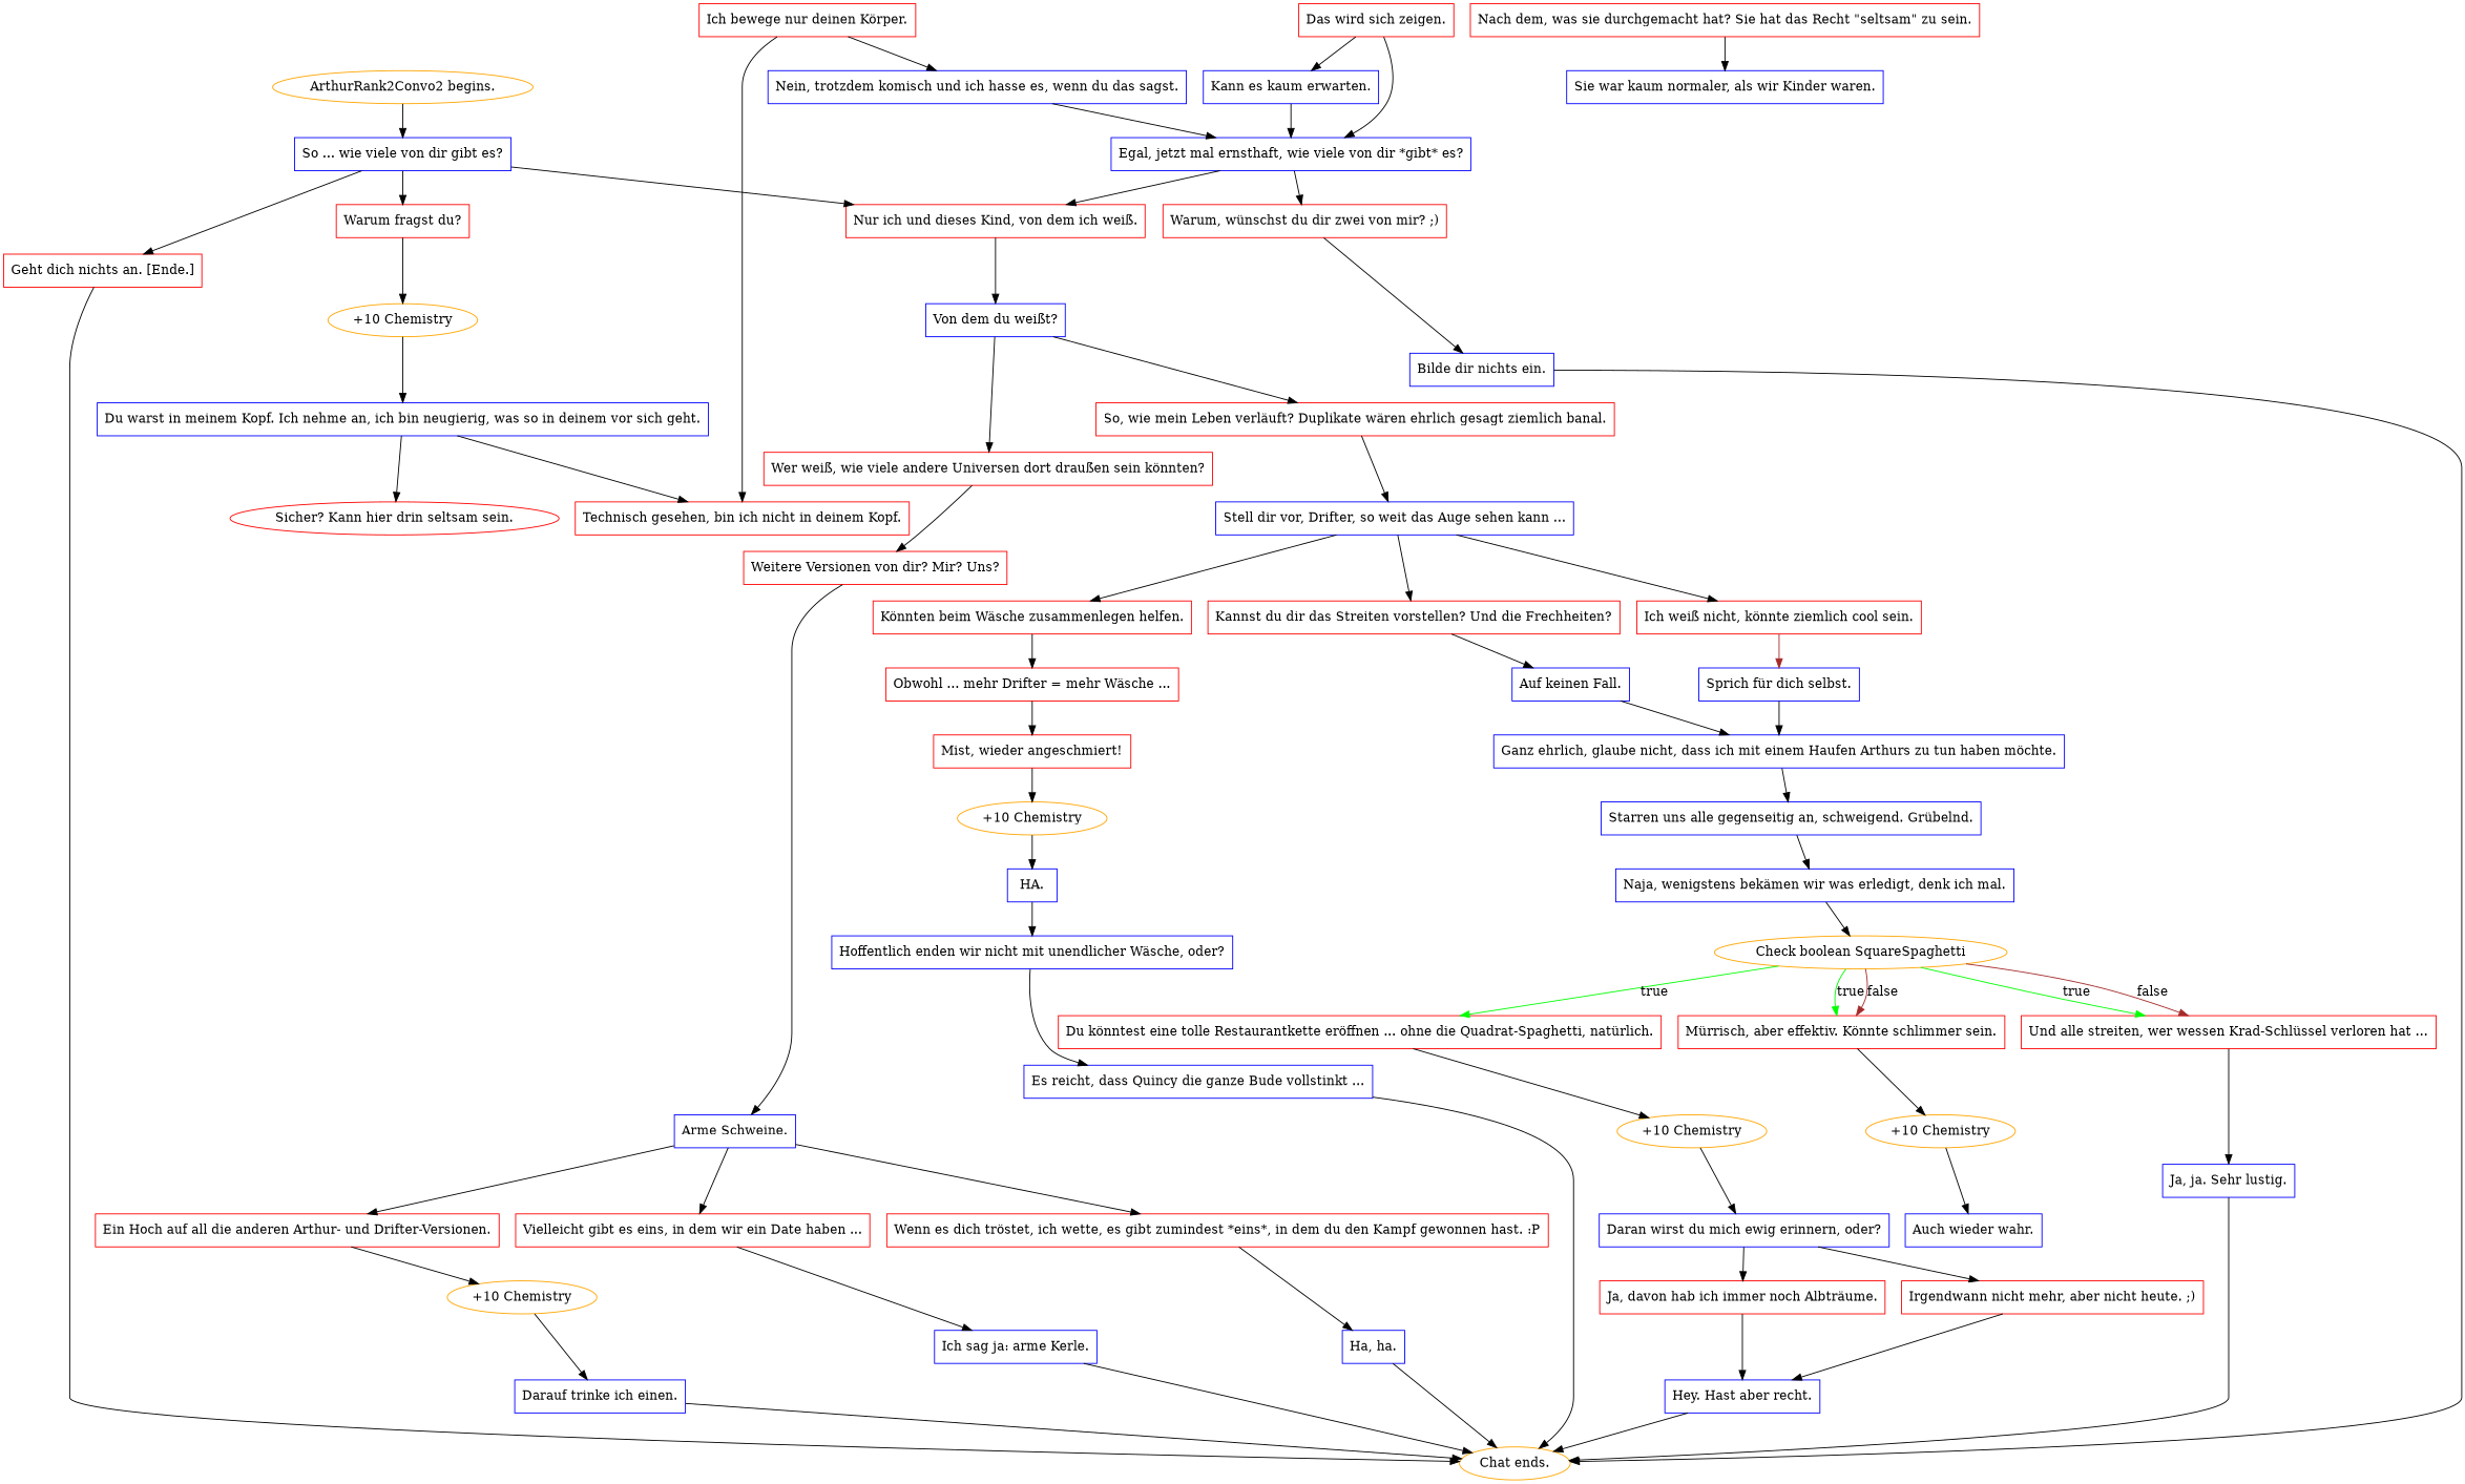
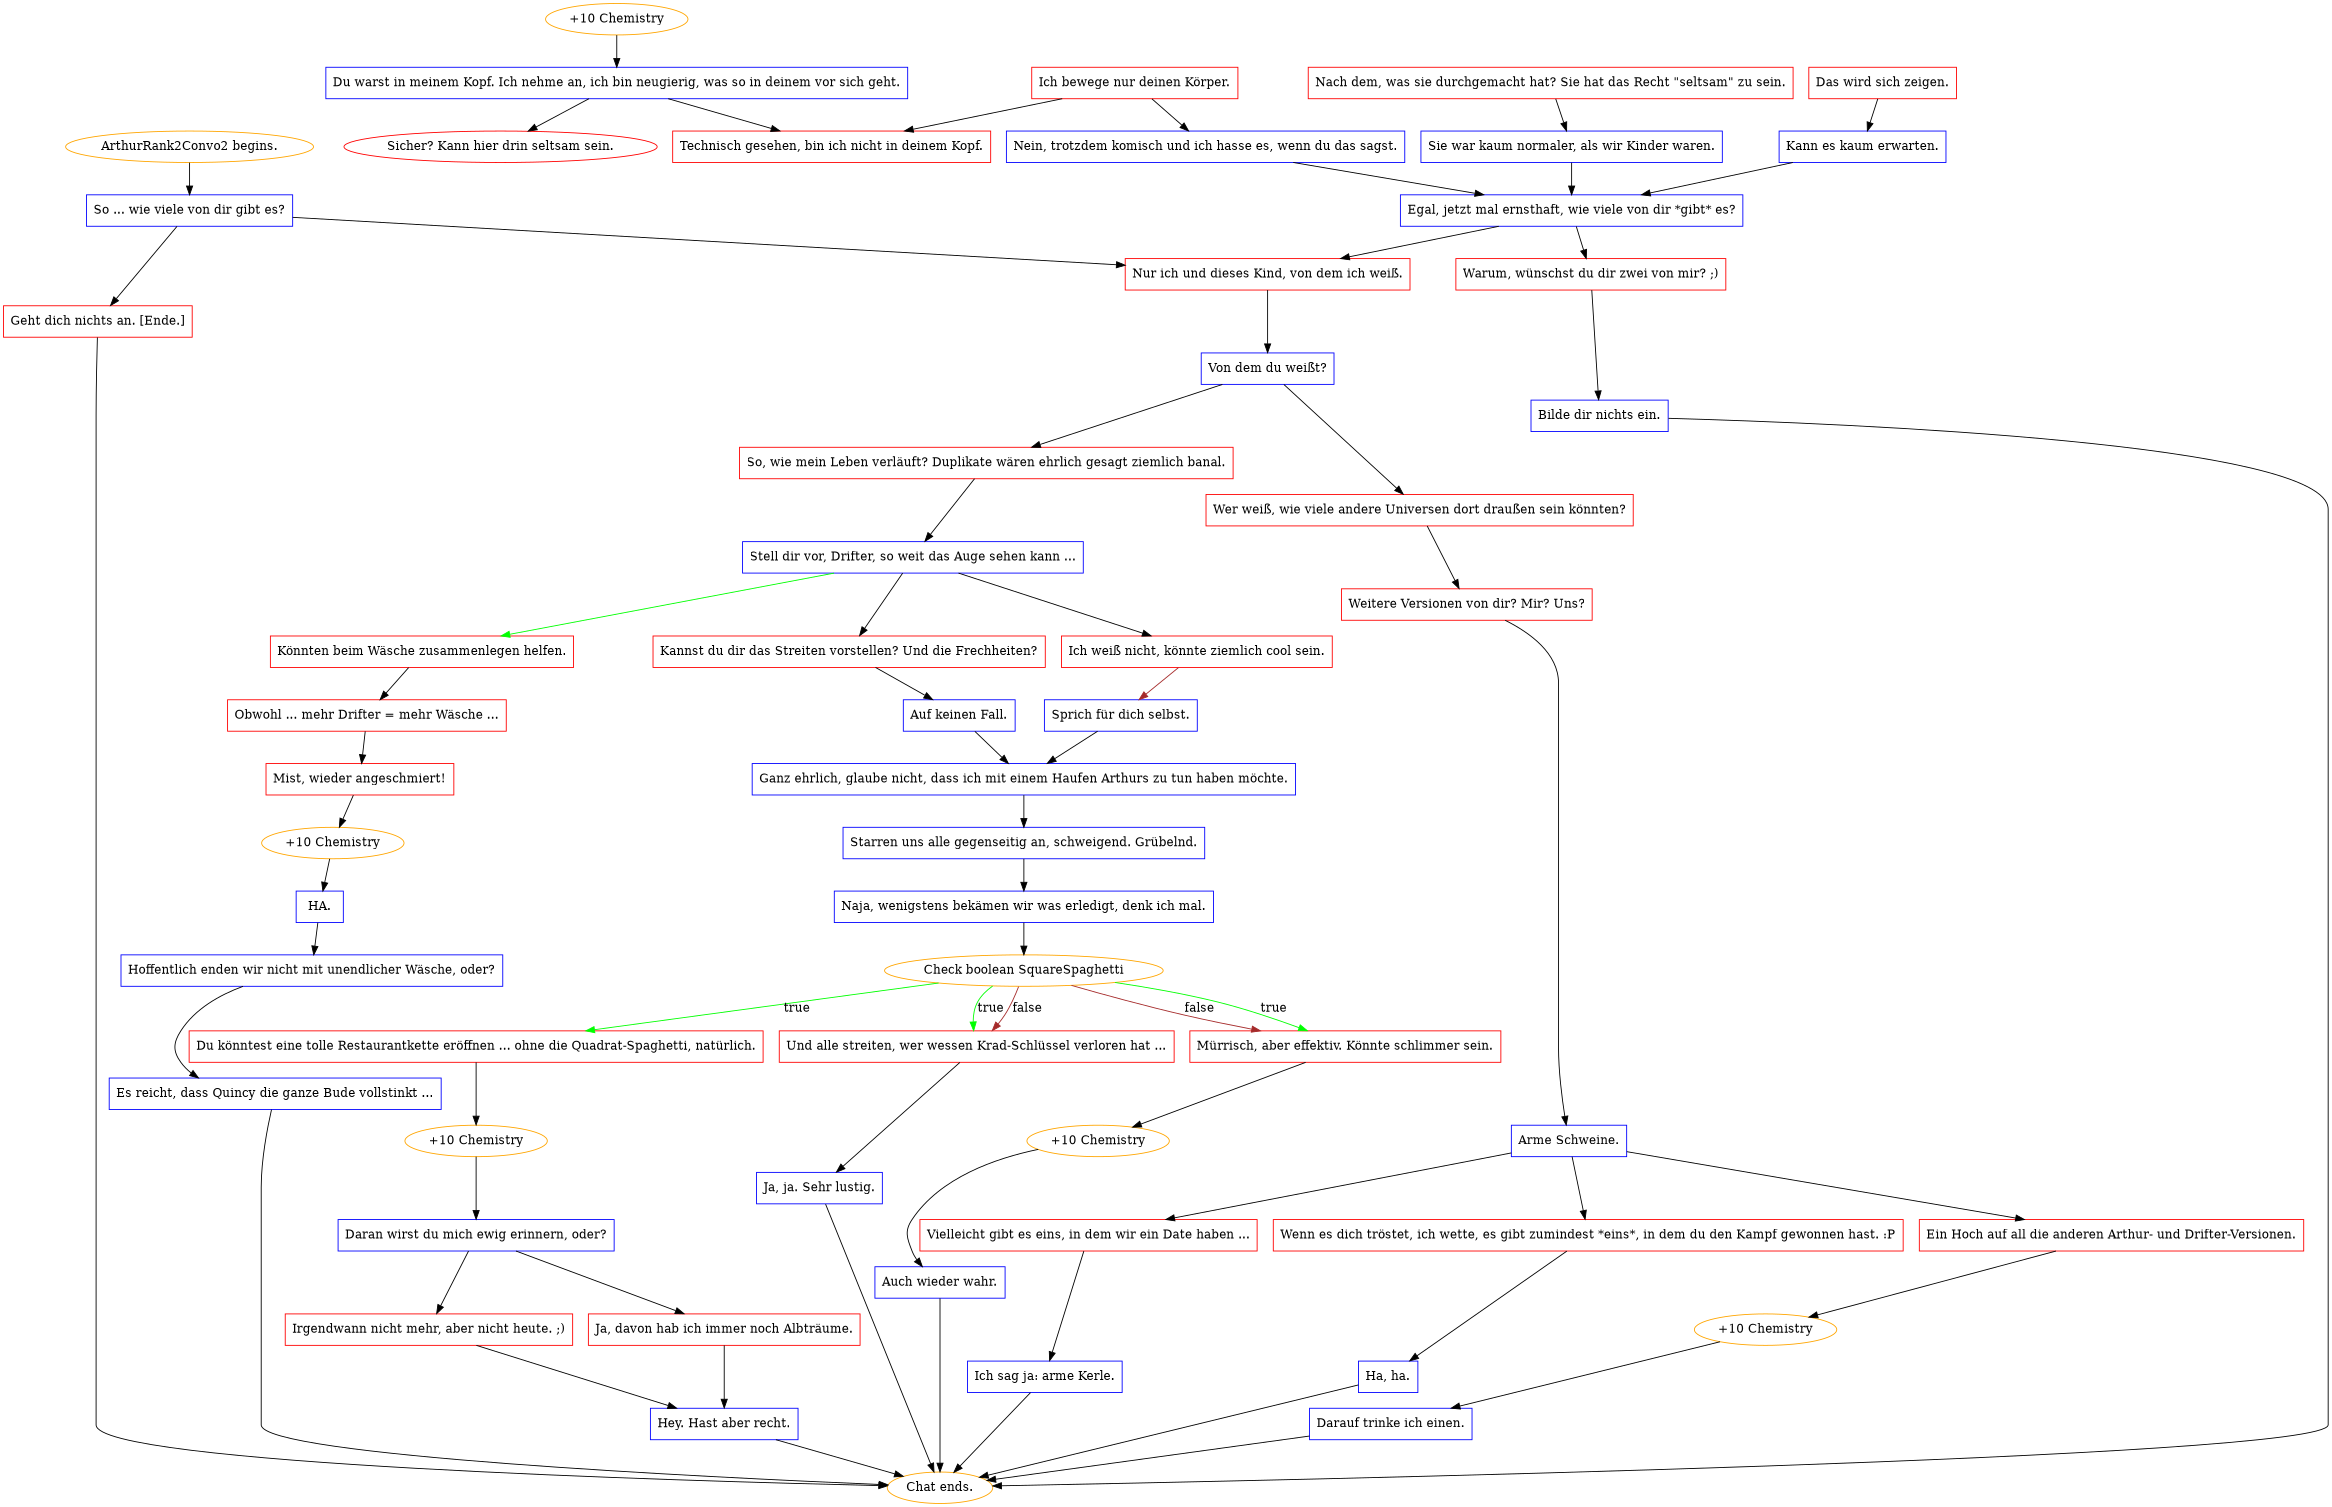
  digraph {
    fontname="DejaVu Serif"
    node [color=blue fontname="DejaVu Serif" shape=box]
    edge [fontname="DejaVu Serif"]
    "ArthurRank2Convo2 begins." [color=orange shape=""]
    n2 [label="So ... wie viele von dir gibt es?"]
-   n3 [color=red label="Warum fragst du?"]
    n4 [color=red label="Geht dich nichts an. [Ende.]"]
    n5 [color=red label="Nur ich und dieses Kind, von dem ich weiß."]
    n6 [color=orange label="+10 Chemistry" shape=""]
    "Chat ends." [color=orange shape=""]
    n8 [label="Von dem du weißt?"]
    n9 [label="Du warst in meinem Kopf. Ich nehme an, ich bin neugierig, was so in deinem vor sich geht."]
    n10 [color=red label="So, wie mein Leben verläuft? Duplikate wären ehrlich gesagt ziemlich banal."]
    n11 [color=red label="Wer weiß, wie viele andere Universen dort draußen sein könnten?"]
    n12 [color=red label="Technisch gesehen, bin ich nicht in deinem Kopf."]
    n13 [color=red label="Sicher? Kann hier drin seltsam sein." shape=ellipse]
    n14 [label="Stell dir vor, Drifter, so weit das Auge sehen kann ..."]
    n15 [color=red label="Weitere Versionen von dir? Mir? Uns?"]
    n16 [color=red label="Könnten beim Wäsche zusammenlegen helfen."]
    n17 [color=red label="Kannst du dir das Streiten vorstellen? Und die Frechheiten?"]
    n18 [color=red label="Ich weiß nicht, könnte ziemlich cool sein."]
    n19 [label="Arme Schweine."]
    n20 [color=red label="Ich bewege nur deinen Körper."]
    n21 [label="Nein, trotzdem komisch und ich hasse es, wenn du das sagst."]
    n22 [color=red label="Obwohl ... mehr Drifter = mehr Wäsche ..."]
    n23 [label="Auf keinen Fall."]
    n24 [label="Sprich für dich selbst."]
    n25 [color=red label="Vielleicht gibt es eins, in dem wir ein Date haben ..."]
    n26 [color=red label="Wenn es dich tröstet, ich wette, es gibt zumindest *eins*, in dem du den Kampf gewonnen hast. :P"]
    n27 [color=red label="Ein Hoch auf all die anderen Arthur- und Drifter-Versionen."]
    n28 [label="Egal, jetzt mal ernsthaft, wie viele von dir *gibt* es?"]
    n29 [color=red label="Nach dem, was sie durchgemacht hat? Sie hat das Recht \"seltsam\" zu sein."]
    n30 [label="Sie war kaum normaler, als wir Kinder waren."]
    n31 [color=red label="Das wird sich zeigen."]
    n32 [label="Kann es kaum erwarten."]
    n33 [color=red label="Mist, wieder angeschmiert!"]
    n34 [label="Ganz ehrlich, glaube nicht, dass ich mit einem Haufen Arthurs zu tun haben möchte."]
    n35 [label="Ich sag ja: arme Kerle."]
    n36 [label="Ha, ha."]
    n37 [color=orange label="+10 Chemistry" shape=""]
    n38 [color=red label="Warum, wünschst du dir zwei von mir? ;)"]
    n39 [color=orange label="+10 Chemistry" shape=""]
    n40 [label="Starren uns alle gegenseitig an, schweigend. Grübelnd."]
    n41 [label="Darauf trinke ich einen."]
    n42 [label="Bilde dir nichts ein."]
    n43 [label="HA."]
    n44 [label="Naja, wenigstens bekämen wir was erledigt, denk ich mal."]
    n45 [label="Hoffentlich enden wir nicht mit unendlicher Wäsche, oder?"]
    n46 [color=orange label="Check boolean SquareSpaghetti" shape=""]
    n47 [label="Es reicht, dass Quincy die ganze Bude vollstinkt ..."]
    n48 [color=red label="Du könntest eine tolle Restaurantkette eröffnen ... ohne die Quadrat-Spaghetti, natürlich."]
    n49 [color=red label="Mürrisch, aber effektiv. Könnte schlimmer sein."]
    n50 [color=red label="Und alle streiten, wer wessen Krad-Schlüssel verloren hat ..."]
    n51 [color=orange label="+10 Chemistry" shape=""]
    n52 [color=orange label="+10 Chemistry" shape=""]
    n53 [label="Ja, ja. Sehr lustig."]
    n54 [label="Daran wirst du mich ewig erinnern, oder?"]
    n55 [label="Auch wieder wahr."]
    n56 [color=red label="Irgendwann nicht mehr, aber nicht heute. ;)"]
    n57 [color=red label="Ja, davon hab ich immer noch Albträume."]
    n58 [label="Hey. Hast aber recht."]
    "ArthurRank2Convo2 begins." -> n2
-   n2 -> n3
    n2 -> n4
    n2 -> n5
-   n3 -> n6
    n4 -> "Chat ends."
    n5 -> n8
    n6 -> n9
    n8 -> n10
    n8 -> n11
    n9 -> n12
    n9 -> n13
    n10 -> n14
    n11 -> n15
-   n14 -> n16
+   n14 -> n16 [color=green]
    n14 -> n17
    n14 -> n18
    n15 -> n19
    n16 -> n22
    n17 -> n23
    n18 -> n24 [color=brown]
    n19 -> n25
    n19 -> n26
    n19 -> n27
    n20 -> n12
    n20 -> n21
    n21 -> n28
    n22 -> n33
    n23 -> n34
    n24 -> n34
    n25 -> n35
    n26 -> n36
    n27 -> n37
    n28 -> n5
    n28 -> n38
    n29 -> n30
-   n31 -> n28
+   n30 -> n28
    n31 -> n32
    n32 -> n28
    n33 -> n39
    n34 -> n40
    n35 -> "Chat ends."
    n36 -> "Chat ends."
    n37 -> n41
    n38 -> n42
    n39 -> n43
    n40 -> n44
    n41 -> "Chat ends."
    n42 -> "Chat ends."
    n43 -> n45
    n44 -> n46
    n45 -> n47
    n46 -> n48 [color=green label=true]
    n46 -> n49 [color=green label=true]
    n46 -> n49 [color=brown label=false]
    n46 -> n50 [color=green label=true]
    n46 -> n50 [color=brown label=false]
    n47 -> "Chat ends."
    n48 -> n51
    n49 -> n52
    n50 -> n53
    n51 -> n54
    n52 -> n55
    n53 -> "Chat ends."
    n54 -> n56
    n54 -> n57
+   n55 -> "Chat ends."
    n56 -> n58
    n57 -> n58
    n58 -> "Chat ends."
  }
